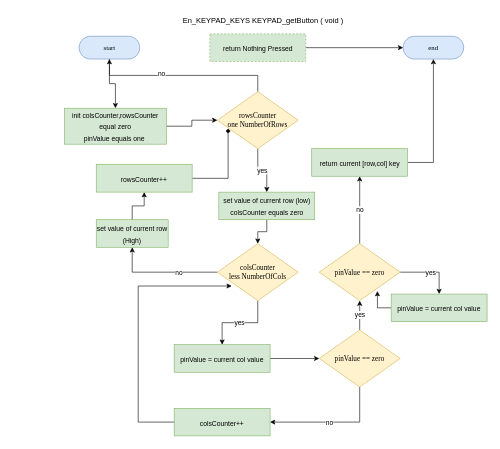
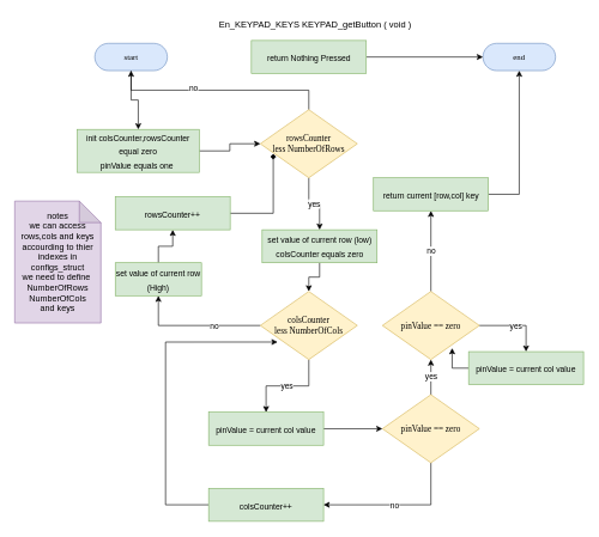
  <mxCell id="0" />
  <mxCell id="1" parent="0" />
  <mxCell id="2" style="edgeStyle=orthogonalEdgeStyle;rounded=0;orthogonalLoop=1;jettySize=auto;html=1;" parent="1" source="3" target="5" edge="1"><mxGeometry relative="1" as="geometry" /></mxCell>
  <mxCell id="3" value="&lt;div style=&quot;&quot;&gt;&lt;font style=&quot;direction: ltr; letter-spacing: 0px; line-height: 120%; opacity: 1; font-size: 11.29px;&quot;&gt;start&lt;/font&gt;&lt;/div&gt;" style="verticalAlign=middle;align=center;overflow=width;vsdxID=30;fillColor=#dae8fc;shape=stencil(tVLREoIgEPwaHnEQxsl3s/9gEpSJwDko7e+DsEkze2l627vdu5uFRaxyHe8FosR5sCcxqMZ3iO0Rpcp0ApQPCLEasUpaEC3Yi2lS3fOojOhsr3HDmObyMtsVcYqS29Qh5FEfklwrM5OXeUa/yjkcAwfr7TDpiyTfXvjkMR+Vw2A998qaBac5tAKHU1hq3i4oNwjRr9ofvayt/+Rk+yX/4iWA159KpXWKxJx/z0Bopfyw+g4=);strokeColor=#6c8ebf;spacingTop=-1;spacingBottom=-1;spacingLeft=-1;spacingRight=-1;points=[[0.5,1,0],[0.5,0,0],[0,0.5,0],[1,0.5,0]];labelBackgroundColor=none;rounded=1;html=1;whiteSpace=wrap;fontFamily=Calibri;" parent="1" vertex="1"><mxGeometry x="131.5" y="60" width="101" height="38" as="geometry" /></mxCell>
  <mxCell id="4" style="edgeStyle=orthogonalEdgeStyle;rounded=0;orthogonalLoop=1;jettySize=auto;html=1;entryX=0;entryY=0.5;entryDx=0;entryDy=0;entryPerimeter=0;" parent="1" source="5" target="8" edge="1"><mxGeometry relative="1" as="geometry" /></mxCell>
  <mxCell id="5" value="&lt;font style=&quot;font-size: 11.29px;&quot;&gt;init colsCounter,rowsCounter&lt;br&gt;equal zero&lt;br&gt;pinValue equals one&amp;nbsp;&lt;br&gt;&lt;/font&gt;" style="rounded=0;whiteSpace=wrap;html=1;fontSize=16;fillColor=#d5e8d4;strokeColor=#82b366;" parent="1" vertex="1"><mxGeometry x="107" y="180" width="170" height="60" as="geometry" /></mxCell>
  <mxCell id="6" value="&lt;font style=&quot;font-size: 11px;&quot;&gt;yes&lt;/font&gt;" style="edgeStyle=orthogonalEdgeStyle;rounded=0;orthogonalLoop=1;jettySize=auto;html=1;entryX=0.5;entryY=0;entryDx=0;entryDy=0;" parent="1" source="8" target="11" edge="1"><mxGeometry relative="1" as="geometry" /></mxCell>
  <mxCell id="7" value="no" style="edgeStyle=orthogonalEdgeStyle;rounded=0;orthogonalLoop=1;jettySize=auto;html=1;exitX=0.5;exitY=0;exitDx=0;exitDy=0;exitPerimeter=0;" parent="1" source="8" target="3" edge="1"><mxGeometry x="0.197" y="-15" relative="1" as="geometry"><mxPoint x="-7" y="13" as="offset" /></mxGeometry></mxCell>
- <mxCell id="8" value="rowsCounter&lt;br&gt;one NumberOfRows" style="vsdxID=219;fillColor=#fff2cc;shape=stencil(UzV2Ls5ILEhVNTIoLinKz04tz0wpyVA1dlE1MsrMy0gtyiwBslSNXVWNndPyi1LTi/JL81Ig/IJEkEoQKze/DGRCBUSfAUiHkUElhGcK4bpBVOZk5iGpNEVVikeloQHZpsK0YlWLz1QgA+HFtMycHEgIIcujBwlQCBKcxq4A);strokeColor=#d6b656;spacingTop=-1;spacingBottom=-1;spacingLeft=-1;spacingRight=-1;points=[[0,0.5,0],[1,0.5,0],[0.5,0,0],[0.5,1,0]];labelBackgroundColor=none;rounded=1;html=1;whiteSpace=wrap;fontFamily=Calibri;" parent="1" vertex="1"><mxGeometry x="362" y="152.5" width="135" height="95" as="geometry" /></mxCell>
+ <mxCell id="8" value="rowsCounter&lt;br&gt;less NumberOfRows" style="vsdxID=219;fillColor=#fff2cc;shape=stencil(UzV2Ls5ILEhVNTIoLinKz04tz0wpyVA1dlE1MsrMy0gtyiwBslSNXVWNndPyi1LTi/JL81Ig/IJEkEoQKze/DGRCBUSfAUiHkUElhGcK4bpBVOZk5iGpNEVVikeloQHZpsK0YlWLz1QgA+HFtMycHEgIIcujBwlQCBKcxq4A);strokeColor=#d6b656;spacingTop=-1;spacingBottom=-1;spacingLeft=-1;spacingRight=-1;points=[[0,0.5,0],[1,0.5,0],[0.5,0,0],[0.5,1,0]];labelBackgroundColor=none;rounded=1;html=1;whiteSpace=wrap;fontFamily=Calibri;" parent="1" vertex="1"><mxGeometry x="362" y="152.5" width="135" height="95" as="geometry" /></mxCell>
+ <mxCell id="9" value="notes&lt;br&gt;we can access rows,cols and keys accourding to thier indexes in configs_struct&lt;br&gt;we need to define&amp;nbsp;&lt;br&gt;NumberOfRows&lt;br&gt;NumberOfCols&lt;br&gt;and keys" style="shape=note;whiteSpace=wrap;html=1;backgroundOutline=1;darkOpacity=0.05;fillColor=#e1d5e7;strokeColor=#9673a6;" parent="1" vertex="1"><mxGeometry x="20" y="280" width="120" height="170" as="geometry" /></mxCell>
  <mxCell id="10" style="edgeStyle=orthogonalEdgeStyle;rounded=0;orthogonalLoop=1;jettySize=auto;html=1;" parent="1" source="11" target="17" edge="1"><mxGeometry relative="1" as="geometry" /></mxCell>
  <mxCell id="11" value="&lt;font style=&quot;font-size: 11.29px;&quot;&gt;set value of current row (low)&lt;br&gt;colsCounter equals zero&lt;br&gt;&lt;/font&gt;" style="rounded=0;whiteSpace=wrap;html=1;fontSize=16;fillColor=#d5e8d4;strokeColor=#82b366;" parent="1" vertex="1"><mxGeometry x="364.5" y="320" width="160" height="46" as="geometry" /></mxCell>
  <mxCell id="12" style="edgeStyle=orthogonalEdgeStyle;rounded=0;orthogonalLoop=1;jettySize=auto;html=1;entryX=0.5;entryY=1;entryDx=0;entryDy=0;" parent="1" source="13" target="38" edge="1"><mxGeometry relative="1" as="geometry" /></mxCell>
  <mxCell id="13" value="&lt;font style=&quot;font-size: 11.29px;&quot;&gt;set value of current row (High)&lt;br&gt;&lt;/font&gt;" style="rounded=0;whiteSpace=wrap;html=1;fontSize=16;fillColor=#d5e8d4;strokeColor=#82b366;" parent="1" vertex="1"><mxGeometry x="160" y="366" width="120" height="46" as="geometry" /></mxCell>
  <mxCell id="14" value="yes" style="edgeStyle=orthogonalEdgeStyle;rounded=0;orthogonalLoop=1;jettySize=auto;html=1;" parent="1" source="17" target="19" edge="1"><mxGeometry relative="1" as="geometry" /></mxCell>
  <mxCell id="15" style="edgeStyle=orthogonalEdgeStyle;rounded=0;orthogonalLoop=1;jettySize=auto;html=1;exitX=0;exitY=0.5;exitDx=0;exitDy=0;exitPerimeter=0;entryX=0.5;entryY=1;entryDx=0;entryDy=0;" parent="1" source="17" target="13" edge="1"><mxGeometry relative="1" as="geometry" /></mxCell>
  <mxCell id="16" value="no" style="edgeLabel;html=1;align=center;verticalAlign=middle;resizable=0;points=[];" parent="15" vertex="1" connectable="0"><mxGeometry x="-0.294" y="1" relative="1" as="geometry"><mxPoint as="offset" /></mxGeometry></mxCell>
  <mxCell id="17" value="colsCounter&lt;br&gt;less NumberOfCols" style="vsdxID=219;fillColor=#fff2cc;shape=stencil(UzV2Ls5ILEhVNTIoLinKz04tz0wpyVA1dlE1MsrMy0gtyiwBslSNXVWNndPyi1LTi/JL81Ig/IJEkEoQKze/DGRCBUSfAUiHkUElhGcK4bpBVOZk5iGpNEVVikeloQHZpsK0YlWLz1QgA+HFtMycHEgIIcujBwlQCBKcxq4A);strokeColor=#d6b656;spacingTop=-1;spacingBottom=-1;spacingLeft=-1;spacingRight=-1;points=[[0,0.5,0],[1,0.5,0],[0.5,0,0],[0.5,1,0]];labelBackgroundColor=none;rounded=1;html=1;whiteSpace=wrap;fontFamily=Calibri;" parent="1" vertex="1"><mxGeometry x="362" y="406" width="135" height="95" as="geometry" /></mxCell>
  <mxCell id="18" style="edgeStyle=orthogonalEdgeStyle;rounded=0;orthogonalLoop=1;jettySize=auto;html=1;" parent="1" source="19" target="27" edge="1"><mxGeometry relative="1" as="geometry" /></mxCell>
  <mxCell id="19" value="&lt;font style=&quot;font-size: 11.29px;&quot;&gt;pinValue = current col value&lt;br&gt;&lt;/font&gt;" style="rounded=0;whiteSpace=wrap;html=1;fontSize=16;fillColor=#d5e8d4;strokeColor=#82b366;" parent="1" vertex="1"><mxGeometry x="290" y="574.5" width="160" height="46" as="geometry" /></mxCell>
  <mxCell id="20" style="edgeStyle=orthogonalEdgeStyle;rounded=0;orthogonalLoop=1;jettySize=auto;html=1;entryX=0.178;entryY=0.743;entryDx=0;entryDy=0;entryPerimeter=0;" parent="1" source="21" target="17" edge="1"><mxGeometry relative="1" as="geometry"><mxPoint x="322" y="480.62" as="targetPoint" /><Array as="points"><mxPoint x="230" y="704" /><mxPoint x="230" y="477" /></Array></mxGeometry></mxCell>
  <mxCell id="21" value="&lt;font style=&quot;font-size: 11.29px;&quot;&gt;colsCounter++&lt;br&gt;&lt;/font&gt;" style="rounded=0;whiteSpace=wrap;html=1;fontSize=16;fillColor=#d5e8d4;strokeColor=#82b366;" parent="1" vertex="1"><mxGeometry x="290" y="680.62" width="160" height="46" as="geometry" /></mxCell>
  <mxCell id="22" value="&lt;div style=&quot;&quot;&gt;&lt;font style=&quot;direction: ltr; letter-spacing: 0px; line-height: 120%; opacity: 1; font-size: 11.29px;&quot;&gt;end&lt;/font&gt;&lt;/div&gt;" style="verticalAlign=middle;align=center;overflow=width;vsdxID=30;fillColor=#dae8fc;shape=stencil(tVLREoIgEPwaHnEQxsl3s/9gEpSJwDko7e+DsEkze2l627vdu5uFRaxyHe8FosR5sCcxqMZ3iO0Rpcp0ApQPCLEasUpaEC3Yi2lS3fOojOhsr3HDmObyMtsVcYqS29Qh5FEfklwrM5OXeUa/yjkcAwfr7TDpiyTfXvjkMR+Vw2A998qaBac5tAKHU1hq3i4oNwjRr9ofvayt/+Rk+yX/4iWA159KpXWKxJx/z0Bopfyw+g4=);strokeColor=#6c8ebf;spacingTop=-1;spacingBottom=-1;spacingLeft=-1;spacingRight=-1;points=[[0.5,1,0],[0.5,0,0],[0,0.5,0],[1,0.5,0]];labelBackgroundColor=none;rounded=1;html=1;whiteSpace=wrap;fontFamily=Calibri;" parent="1" vertex="1"><mxGeometry x="672" y="60" width="101" height="38" as="geometry" /></mxCell>
  <mxCell id="23" value="&lt;font style=&quot;font-size: 12.5px;&quot;&gt;En_KEYPAD_KEYS KEYPAD_getButton ( void )&lt;/font&gt;" style="text;html=1;strokeColor=none;fillColor=none;align=center;verticalAlign=middle;whiteSpace=wrap;rounded=0;" parent="1" vertex="1"><mxGeometry x="282" y="20" width="312.5" height="30" as="geometry" /></mxCell>
  <mxCell id="24" value="" style="edgeStyle=orthogonalEdgeStyle;rounded=0;orthogonalLoop=1;jettySize=auto;html=1;entryX=1;entryY=0.5;entryDx=0;entryDy=0;exitX=0.5;exitY=1;exitDx=0;exitDy=0;exitPerimeter=0;" parent="1" source="27" target="21" edge="1"><mxGeometry relative="1" as="geometry"><Array as="points"><mxPoint x="600" y="704" /></Array></mxGeometry></mxCell>
  <mxCell id="25" value="no" style="edgeLabel;html=1;align=center;verticalAlign=middle;resizable=0;points=[];" parent="24" vertex="1" connectable="0"><mxGeometry x="0.054" y="1" relative="1" as="geometry"><mxPoint as="offset" /></mxGeometry></mxCell>
  <mxCell id="26" value="yes" style="edgeStyle=orthogonalEdgeStyle;rounded=0;orthogonalLoop=1;jettySize=auto;html=1;exitX=0.5;exitY=0;exitDx=0;exitDy=0;exitPerimeter=0;entryX=0.5;entryY=1;entryDx=0;entryDy=0;entryPerimeter=0;" parent="1" source="27" target="30" edge="1"><mxGeometry relative="1" as="geometry" /></mxCell>
  <mxCell id="27" value="pinValue == zero" style="vsdxID=219;fillColor=#fff2cc;shape=stencil(UzV2Ls5ILEhVNTIoLinKz04tz0wpyVA1dlE1MsrMy0gtyiwBslSNXVWNndPyi1LTi/JL81Ig/IJEkEoQKze/DGRCBUSfAUiHkUElhGcK4bpBVOZk5iGpNEVVikeloQHZpsK0YlWLz1QgA+HFtMycHEgIIcujBwlQCBKcxq4A);strokeColor=#d6b656;spacingTop=-1;spacingBottom=-1;spacingLeft=-1;spacingRight=-1;points=[[0,0.5,0],[1,0.5,0],[0.5,0,0],[0.5,1,0]];labelBackgroundColor=none;rounded=1;html=1;whiteSpace=wrap;fontFamily=Calibri;" parent="1" vertex="1"><mxGeometry x="532" y="550" width="135" height="95" as="geometry" /></mxCell>
  <mxCell id="28" value="yes" style="edgeStyle=orthogonalEdgeStyle;rounded=0;orthogonalLoop=1;jettySize=auto;html=1;exitX=1;exitY=0.5;exitDx=0;exitDy=0;exitPerimeter=0;entryX=0.5;entryY=0;entryDx=0;entryDy=0;" parent="1" source="30" target="34" edge="1"><mxGeometry relative="1" as="geometry" /></mxCell>
  <mxCell id="29" value="no" style="edgeStyle=orthogonalEdgeStyle;rounded=0;orthogonalLoop=1;jettySize=auto;html=1;entryX=0.5;entryY=1;entryDx=0;entryDy=0;" parent="1" source="30" target="32" edge="1"><mxGeometry relative="1" as="geometry"><Array as="points"><mxPoint x="600" y="294" /></Array></mxGeometry></mxCell>
  <mxCell id="30" value="pinValue == zero" style="vsdxID=219;fillColor=#fff2cc;shape=stencil(UzV2Ls5ILEhVNTIoLinKz04tz0wpyVA1dlE1MsrMy0gtyiwBslSNXVWNndPyi1LTi/JL81Ig/IJEkEoQKze/DGRCBUSfAUiHkUElhGcK4bpBVOZk5iGpNEVVikeloQHZpsK0YlWLz1QgA+HFtMycHEgIIcujBwlQCBKcxq4A);strokeColor=#d6b656;spacingTop=-1;spacingBottom=-1;spacingLeft=-1;spacingRight=-1;points=[[0,0.5,0],[1,0.5,0],[0.5,0,0],[0.5,1,0]];labelBackgroundColor=none;rounded=1;html=1;whiteSpace=wrap;fontFamily=Calibri;" parent="1" vertex="1"><mxGeometry x="532" y="406" width="135" height="95" as="geometry" /></mxCell>
  <mxCell id="31" style="edgeStyle=orthogonalEdgeStyle;rounded=0;orthogonalLoop=1;jettySize=auto;html=1;entryX=0.5;entryY=1;entryDx=0;entryDy=0;entryPerimeter=0;" parent="1" source="32" target="22" edge="1"><mxGeometry relative="1" as="geometry"><Array as="points"><mxPoint x="723" y="271" /></Array></mxGeometry></mxCell>
  <mxCell id="32" value="&lt;font style=&quot;font-size: 11.29px;&quot;&gt;return current [row,col] key&lt;br&gt;&lt;/font&gt;" style="rounded=0;whiteSpace=wrap;html=1;fontSize=16;fillColor=#d5e8d4;strokeColor=#82b366;" parent="1" vertex="1"><mxGeometry x="519.5" y="247.5" width="160" height="46" as="geometry" /></mxCell>
  <mxCell id="33" style="edgeStyle=orthogonalEdgeStyle;rounded=0;orthogonalLoop=1;jettySize=auto;html=1;exitX=0;exitY=0.5;exitDx=0;exitDy=0;entryX=0.719;entryY=0.832;entryDx=0;entryDy=0;entryPerimeter=0;" parent="1" source="34" target="30" edge="1"><mxGeometry relative="1" as="geometry" /></mxCell>
  <mxCell id="34" value="&lt;font style=&quot;font-size: 11.29px;&quot;&gt;pinValue = current col value&lt;br&gt;&lt;/font&gt;" style="rounded=0;whiteSpace=wrap;html=1;fontSize=16;fillColor=#d5e8d4;strokeColor=#82b366;" parent="1" vertex="1"><mxGeometry x="652" y="490" width="160" height="46" as="geometry" /></mxCell>
  <mxCell id="35" style="edgeStyle=orthogonalEdgeStyle;rounded=0;orthogonalLoop=1;jettySize=auto;html=1;exitX=1;exitY=0.5;exitDx=0;exitDy=0;entryX=0;entryY=0.5;entryDx=0;entryDy=0;entryPerimeter=0;" parent="1" source="36" target="22" edge="1"><mxGeometry relative="1" as="geometry" /></mxCell>
- <mxCell id="36" value="&lt;font style=&quot;font-size: 11.29px;&quot;&gt;return Nothing Pressed&lt;br&gt;&lt;/font&gt;" style="rounded=0;whiteSpace=wrap;html=1;fontSize=16;fillColor=#d5e8d4;strokeColor=#82b366;dashed=1;" parent="1" vertex="1"><mxGeometry x="349.5" y="56" width="160" height="46" as="geometry" /></mxCell>
+ <mxCell id="36" value="&lt;font style=&quot;font-size: 11.29px;&quot;&gt;return Nothing Pressed&lt;br&gt;&lt;/font&gt;" style="rounded=0;whiteSpace=wrap;html=1;fontSize=16;fillColor=#d5e8d4;strokeColor=#82b366;" parent="1" vertex="1"><mxGeometry x="349.5" y="56" width="160" height="46" as="geometry" /></mxCell>
  <mxCell id="37" style="edgeStyle=orthogonalEdgeStyle;rounded=0;orthogonalLoop=1;jettySize=auto;html=1;entryX=0.133;entryY=0.647;entryDx=0;entryDy=0;entryPerimeter=0;endArrow=diamond;" parent="1" source="38" target="8" edge="1"><mxGeometry relative="1" as="geometry" /></mxCell>
  <mxCell id="38" value="&lt;font style=&quot;font-size: 11.29px;&quot;&gt;rowsCounter++&lt;br&gt;&lt;/font&gt;" style="rounded=0;whiteSpace=wrap;html=1;fontSize=16;fillColor=#d5e8d4;strokeColor=#82b366;" parent="1" vertex="1"><mxGeometry x="160" y="274" width="160" height="46" as="geometry" /></mxCell>
